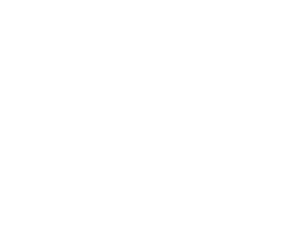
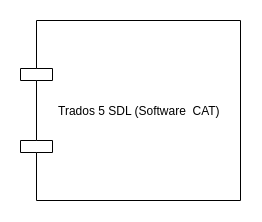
  <mxCell id="0" />
  <mxCell id="1" parent="0" />
+ <mxCell id="2" value="Trados 5 SDL (Software  CAT)" style="shape=component;align=left;spacingLeft=36;" vertex="1" parent="1"><mxGeometry x="20" y="20" width="220" height="180" as="geometry" /></mxCell>
